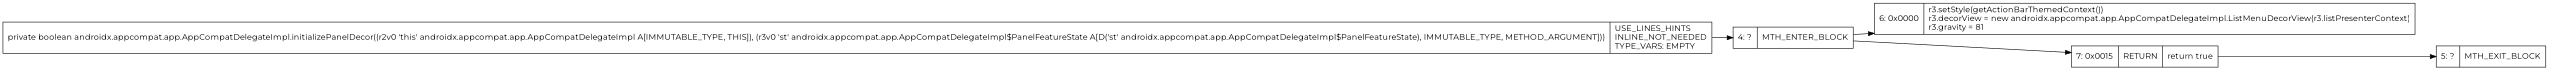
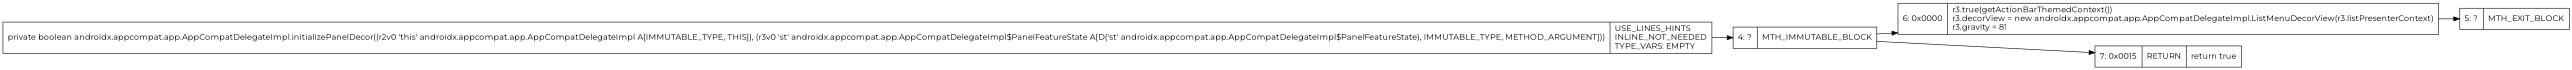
  digraph {
    fontname=Montserrat
    rankdir=LR
    node [fontname=Montserrat shape=record]
    edge [fontname=Montserrat]
-   n1 [label="{4\:\ ?|MTH_ENTER_BLOCK\l}"]
-   n2 [label="{6\:\ 0x0000|r3.setStyle(getActionBarThemedContext())\lr3.decorView = new androidx.appcompat.app.AppCompatDelegateImpl.ListMenuDecorView(r3.listPresenterContext)\lr3.gravity = 81\l}"]
+   n1 [label="{4\:\ ?|MTH_IMMUTABLE_BLOCK\l}"]
+   n2 [label="{6\:\ 0x0000|r3.true(getActionBarThemedContext())\lr3.decorView = new androidx.appcompat.app.AppCompatDelegateImpl.ListMenuDecorView(r3.listPresenterContext)\lr3.gravity = 81\l}"]
    n3 [label="{7\:\ 0x0015|RETURN\l|return true\l}"]
    n4 [label="{5\:\ ?|MTH_EXIT_BLOCK\l}"]
    n5 [label="{private boolean androidx.appcompat.app.AppCompatDelegateImpl.initializePanelDecor((r2v0 'this' androidx.appcompat.app.AppCompatDelegateImpl A[IMMUTABLE_TYPE, THIS]), (r3v0 'st' androidx.appcompat.app.AppCompatDelegateImpl$PanelFeatureState A[D('st' androidx.appcompat.app.AppCompatDelegateImpl$PanelFeatureState), IMMUTABLE_TYPE, METHOD_ARGUMENT]))  | USE_LINES_HINTS\lINLINE_NOT_NEEDED\lTYPE_VARS: EMPTY\l}"]
    n1 -> n2
    n1 -> n3
-   n3 -> n4
+   n2 -> n4
    n5 -> n1
  }
